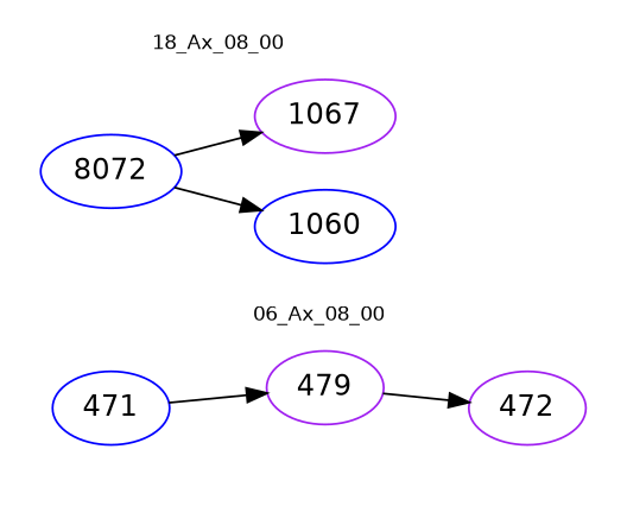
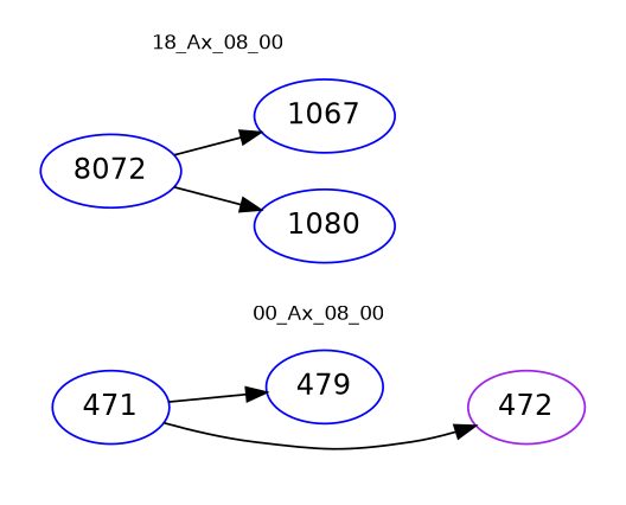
  digraph {
    fontname="DejaVu Sans"
    rankdir=LR
    node [color=blue fontname="DejaVu Sans"]
    edge [color=black fontname="DejaVu Sans"]
    n1 [label=471]
    n2 [color=purple label=472]
-   n3 [color=purple label=479]
+   n3 [label=479]
    n4 [label=8072]
-   n5 [label=1060]
-   n6 [color=purple label=1067]
+   n5 [label=1080]
+   n6 [label=1067]
    subgraph cluster_1 {
      color=white
      fontsize=10
-     label="06_Ax_08_00"
+     label="00_Ax_08_00"
      n1
      n2
      n3
    }
    subgraph cluster_2 {
      color=white
      fontsize=10
      label="18_Ax_08_00"
      n4
      n5
      n6
    }
-   n3 -> n2
+   n1 -> n2
    n1 -> n3
    n4 -> n5
    n4 -> n6
  }
